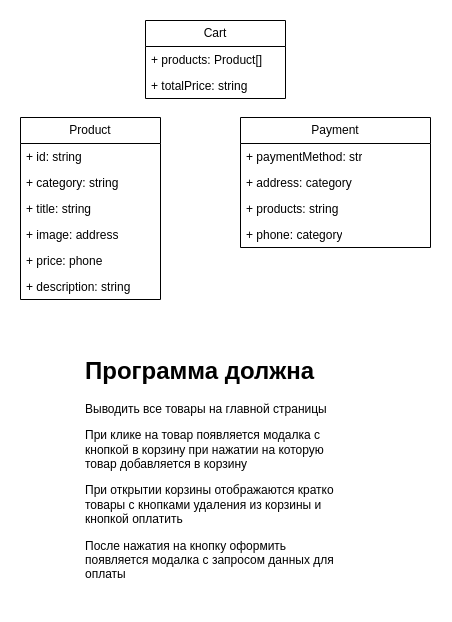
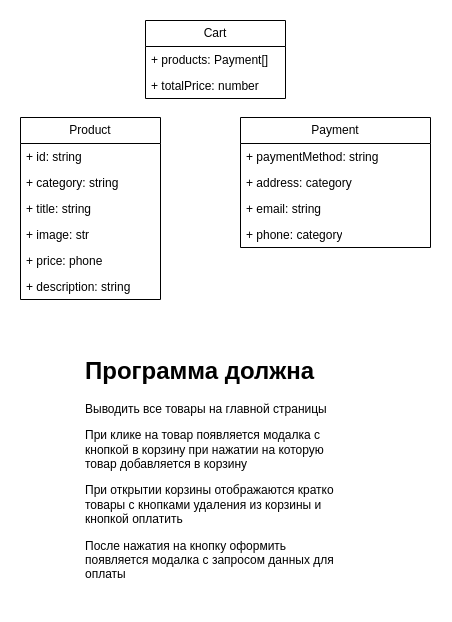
  <mxCell id="0" />
  <mxCell id="1" parent="0" />
  <mxCell id="2" value="Product" style="swimlane;fontStyle=0;childLayout=stackLayout;horizontal=1;startSize=26;fillColor=none;horizontalStack=0;resizeParent=1;resizeParentMax=0;resizeLast=0;collapsible=1;marginBottom=0;whiteSpace=wrap;html=1;" vertex="1" parent="1"><mxGeometry x="20" y="117" width="140" height="182" as="geometry" /></mxCell>
  <mxCell id="3" value="+ id: string" style="text;strokeColor=none;fillColor=none;align=left;verticalAlign=top;spacingLeft=4;spacingRight=4;overflow=hidden;rotatable=0;points=[[0,0.5],[1,0.5]];portConstraint=eastwest;whiteSpace=wrap;html=1;" vertex="1" parent="2"><mxGeometry y="26" width="140" height="26" as="geometry" /></mxCell>
  <mxCell id="4" value="+ category: string" style="text;strokeColor=none;fillColor=none;align=left;verticalAlign=top;spacingLeft=4;spacingRight=4;overflow=hidden;rotatable=0;points=[[0,0.5],[1,0.5]];portConstraint=eastwest;whiteSpace=wrap;html=1;" vertex="1" parent="2"><mxGeometry y="52" width="140" height="26" as="geometry" /></mxCell>
  <mxCell id="5" value="+ title: string" style="text;strokeColor=none;fillColor=none;align=left;verticalAlign=top;spacingLeft=4;spacingRight=4;overflow=hidden;rotatable=0;points=[[0,0.5],[1,0.5]];portConstraint=eastwest;whiteSpace=wrap;html=1;" vertex="1" parent="2"><mxGeometry y="78" width="140" height="26" as="geometry" /></mxCell>
- <mxCell id="6" value="+ image: address" style="text;strokeColor=none;fillColor=none;align=left;verticalAlign=top;spacingLeft=4;spacingRight=4;overflow=hidden;rotatable=0;points=[[0,0.5],[1,0.5]];portConstraint=eastwest;whiteSpace=wrap;html=1;" vertex="1" parent="2"><mxGeometry y="104" width="140" height="26" as="geometry" /></mxCell>
+ <mxCell id="6" value="+ image: str" style="text;strokeColor=none;fillColor=none;align=left;verticalAlign=top;spacingLeft=4;spacingRight=4;overflow=hidden;rotatable=0;points=[[0,0.5],[1,0.5]];portConstraint=eastwest;whiteSpace=wrap;html=1;" vertex="1" parent="2"><mxGeometry y="104" width="140" height="26" as="geometry" /></mxCell>
  <mxCell id="7" value="+ price: phone" style="text;strokeColor=none;fillColor=none;align=left;verticalAlign=top;spacingLeft=4;spacingRight=4;overflow=hidden;rotatable=0;points=[[0,0.5],[1,0.5]];portConstraint=eastwest;whiteSpace=wrap;html=1;" vertex="1" parent="2"><mxGeometry y="130" width="140" height="26" as="geometry" /></mxCell>
  <mxCell id="8" value="+ description: string" style="text;strokeColor=none;fillColor=none;align=left;verticalAlign=top;spacingLeft=4;spacingRight=4;overflow=hidden;rotatable=0;points=[[0,0.5],[1,0.5]];portConstraint=eastwest;whiteSpace=wrap;html=1;" vertex="1" parent="2"><mxGeometry y="156" width="140" height="26" as="geometry" /></mxCell>
  <mxCell id="9" value="Cart" style="swimlane;fontStyle=0;childLayout=stackLayout;horizontal=1;startSize=26;fillColor=none;horizontalStack=0;resizeParent=1;resizeParentMax=0;resizeLast=0;collapsible=1;marginBottom=0;whiteSpace=wrap;html=1;" vertex="1" parent="1"><mxGeometry x="145" y="20" width="140" height="78" as="geometry" /></mxCell>
- <mxCell id="10" value="+ products: Product[]" style="text;strokeColor=none;fillColor=none;align=left;verticalAlign=top;spacingLeft=4;spacingRight=4;overflow=hidden;rotatable=0;points=[[0,0.5],[1,0.5]];portConstraint=eastwest;whiteSpace=wrap;html=1;" vertex="1" parent="9"><mxGeometry y="26" width="140" height="26" as="geometry" /></mxCell>
- <mxCell id="11" value="+ totalPrice: string" style="text;strokeColor=none;fillColor=none;align=left;verticalAlign=top;spacingLeft=4;spacingRight=4;overflow=hidden;rotatable=0;points=[[0,0.5],[1,0.5]];portConstraint=eastwest;whiteSpace=wrap;html=1;" vertex="1" parent="9"><mxGeometry y="52" width="140" height="26" as="geometry" /></mxCell>
+ <mxCell id="10" value="+ products: Payment[]" style="text;strokeColor=none;fillColor=none;align=left;verticalAlign=top;spacingLeft=4;spacingRight=4;overflow=hidden;rotatable=0;points=[[0,0.5],[1,0.5]];portConstraint=eastwest;whiteSpace=wrap;html=1;" vertex="1" parent="9"><mxGeometry y="26" width="140" height="26" as="geometry" /></mxCell>
+ <mxCell id="11" value="+ totalPrice: number" style="text;strokeColor=none;fillColor=none;align=left;verticalAlign=top;spacingLeft=4;spacingRight=4;overflow=hidden;rotatable=0;points=[[0,0.5],[1,0.5]];portConstraint=eastwest;whiteSpace=wrap;html=1;" vertex="1" parent="9"><mxGeometry y="52" width="140" height="26" as="geometry" /></mxCell>
  <mxCell id="12" value="Payment" style="swimlane;fontStyle=0;childLayout=stackLayout;horizontal=1;startSize=26;fillColor=none;horizontalStack=0;resizeParent=1;resizeParentMax=0;resizeLast=0;collapsible=1;marginBottom=0;whiteSpace=wrap;html=1;" vertex="1" parent="1"><mxGeometry x="240" y="117" width="190" height="130" as="geometry" /></mxCell>
- <mxCell id="13" value="+ paymentMethod: str" style="text;strokeColor=none;fillColor=none;align=left;verticalAlign=top;spacingLeft=4;spacingRight=4;overflow=hidden;rotatable=0;points=[[0,0.5],[1,0.5]];portConstraint=eastwest;whiteSpace=wrap;html=1;" vertex="1" parent="12"><mxGeometry y="26" width="190" height="26" as="geometry" /></mxCell>
+ <mxCell id="13" value="+ paymentMethod: string" style="text;strokeColor=none;fillColor=none;align=left;verticalAlign=top;spacingLeft=4;spacingRight=4;overflow=hidden;rotatable=0;points=[[0,0.5],[1,0.5]];portConstraint=eastwest;whiteSpace=wrap;html=1;" vertex="1" parent="12"><mxGeometry y="26" width="190" height="26" as="geometry" /></mxCell>
  <mxCell id="14" value="+ address: category" style="text;strokeColor=none;fillColor=none;align=left;verticalAlign=top;spacingLeft=4;spacingRight=4;overflow=hidden;rotatable=0;points=[[0,0.5],[1,0.5]];portConstraint=eastwest;whiteSpace=wrap;html=1;" vertex="1" parent="12"><mxGeometry y="52" width="190" height="26" as="geometry" /></mxCell>
- <mxCell id="15" value="+ products: string" style="text;strokeColor=none;fillColor=none;align=left;verticalAlign=top;spacingLeft=4;spacingRight=4;overflow=hidden;rotatable=0;points=[[0,0.5],[1,0.5]];portConstraint=eastwest;whiteSpace=wrap;html=1;" vertex="1" parent="12"><mxGeometry y="78" width="190" height="26" as="geometry" /></mxCell>
+ <mxCell id="15" value="+ email: string" style="text;strokeColor=none;fillColor=none;align=left;verticalAlign=top;spacingLeft=4;spacingRight=4;overflow=hidden;rotatable=0;points=[[0,0.5],[1,0.5]];portConstraint=eastwest;whiteSpace=wrap;html=1;" vertex="1" parent="12"><mxGeometry y="78" width="190" height="26" as="geometry" /></mxCell>
  <mxCell id="16" value="+ phone: category" style="text;strokeColor=none;fillColor=none;align=left;verticalAlign=top;spacingLeft=4;spacingRight=4;overflow=hidden;rotatable=0;points=[[0,0.5],[1,0.5]];portConstraint=eastwest;whiteSpace=wrap;html=1;" vertex="1" parent="12"><mxGeometry y="104" width="190" height="26" as="geometry" /></mxCell>
  <mxCell id="17" value="&lt;h1 style=&quot;margin-top: 0px;&quot;&gt;Программа должна&lt;/h1&gt;&lt;p&gt;Выводить все товары на главной страницы&lt;/p&gt;&lt;p&gt;При клике на товар появляется модалка с кнопкой в корзину при нажатии на которую товар добавляется в корзину&lt;/p&gt;&lt;p&gt;При открытии корзины отображаются кратко товары с кнопками удаления из корзины и кнопкой оплатить&lt;/p&gt;&lt;p&gt;После нажатия на кнопку оформить появляется модалка с запросом данных для оплаты&lt;/p&gt;&lt;p&gt;&lt;br&gt;&lt;/p&gt;" style="text;html=1;whiteSpace=wrap;overflow=hidden;rounded=0;" vertex="1" parent="1"><mxGeometry x="83" y="350" width="265" height="250" as="geometry" /></mxCell>
